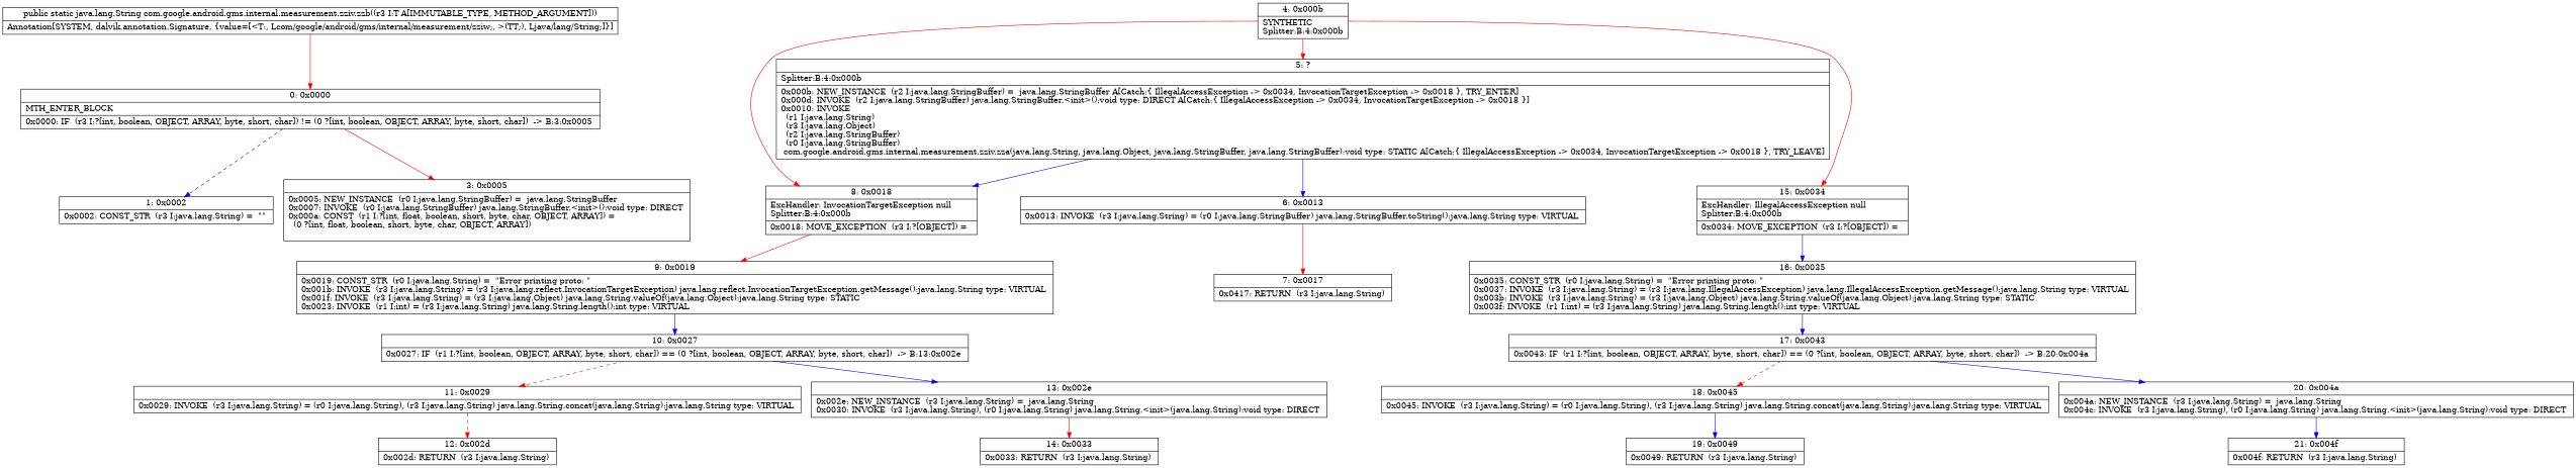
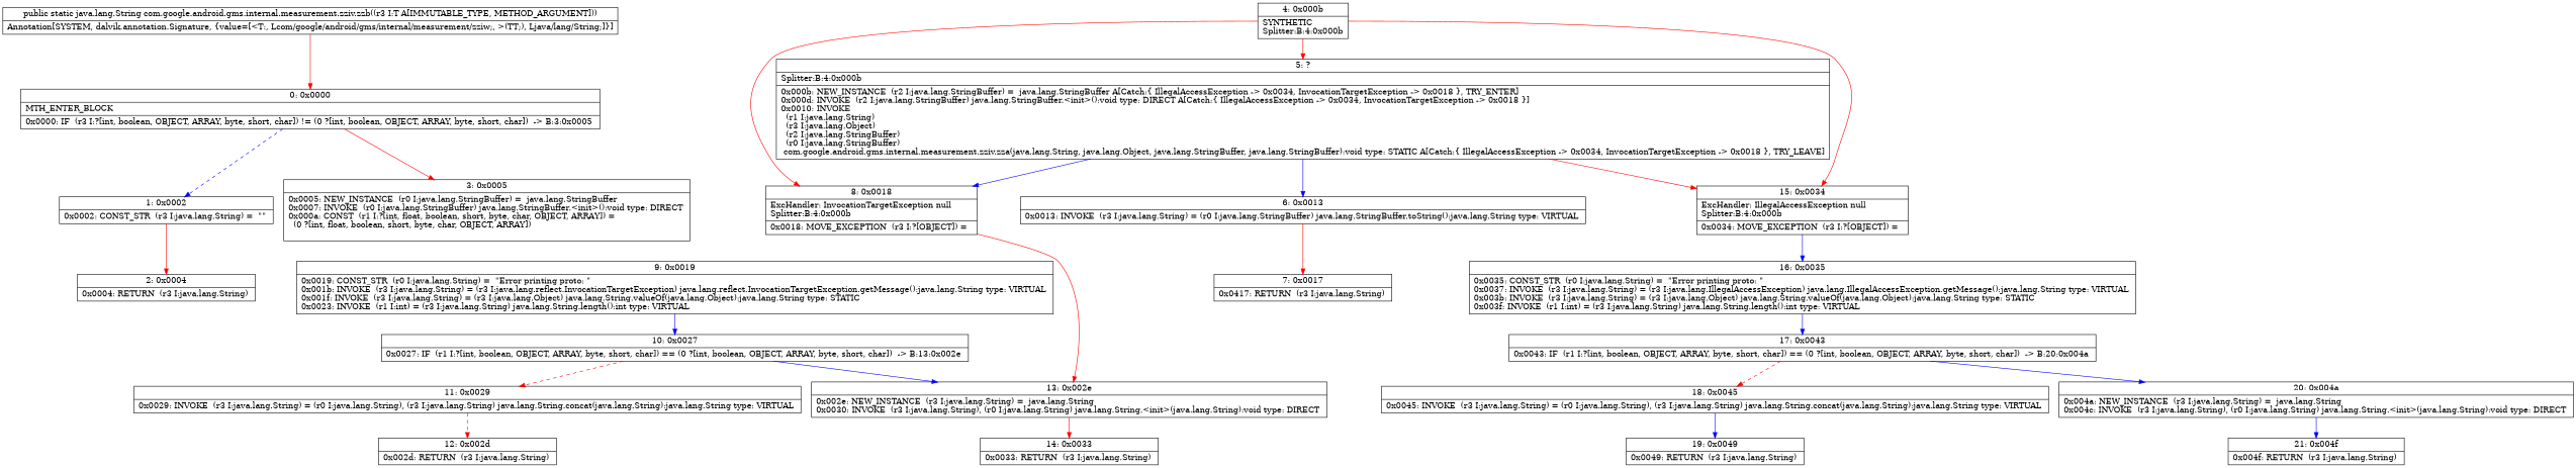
  digraph {
    node [shape=record]
    edge [color=red]
    n1 [label="{0\:\ 0x0000|MTH_ENTER_BLOCK\l|0x0000: IF  (r3 I:?[int, boolean, OBJECT, ARRAY, byte, short, char]) != (0 ?[int, boolean, OBJECT, ARRAY, byte, short, char])  \-\> B:3:0x0005 \l}"]
    n2 [label="{1\:\ 0x0002|0x0002: CONST_STR  (r3 I:java.lang.String) =  \"\" \l}"]
    n3 [label="{3\:\ 0x0005|0x0005: NEW_INSTANCE  (r0 I:java.lang.StringBuffer) =  java.lang.StringBuffer \l0x0007: INVOKE  (r0 I:java.lang.StringBuffer) java.lang.StringBuffer.\<init\>():void type: DIRECT \l0x000a: CONST  (r1 I:?[int, float, boolean, short, byte, char, OBJECT, ARRAY]) = \l  (0 ?[int, float, boolean, short, byte, char, OBJECT, ARRAY])\l \l}"]
+   n4 [label="{2\:\ 0x0004|0x0004: RETURN  (r3 I:java.lang.String) \l}"]
    n5 [label="{4\:\ 0x000b|SYNTHETIC\lSplitter:B:4:0x000b\l}"]
    n6 [label="{5\:\ ?|Splitter:B:4:0x000b\l|0x000b: NEW_INSTANCE  (r2 I:java.lang.StringBuffer) =  java.lang.StringBuffer A[Catch:\{ IllegalAccessException \-\> 0x0034, InvocationTargetException \-\> 0x0018 \}, TRY_ENTER]\l0x000d: INVOKE  (r2 I:java.lang.StringBuffer) java.lang.StringBuffer.\<init\>():void type: DIRECT A[Catch:\{ IllegalAccessException \-\> 0x0034, InvocationTargetException \-\> 0x0018 \}]\l0x0010: INVOKE  \l  (r1 I:java.lang.String)\l  (r3 I:java.lang.Object)\l  (r2 I:java.lang.StringBuffer)\l  (r0 I:java.lang.StringBuffer)\l com.google.android.gms.internal.measurement.zziv.zza(java.lang.String, java.lang.Object, java.lang.StringBuffer, java.lang.StringBuffer):void type: STATIC A[Catch:\{ IllegalAccessException \-\> 0x0034, InvocationTargetException \-\> 0x0018 \}, TRY_LEAVE]\l}"]
    n7 [label="{8\:\ 0x0018|ExcHandler: InvocationTargetException null\lSplitter:B:4:0x000b\l|0x0018: MOVE_EXCEPTION  (r3 I:?[OBJECT]) =  \l}"]
    n8 [label="{15\:\ 0x0034|ExcHandler: IllegalAccessException null\lSplitter:B:4:0x000b\l|0x0034: MOVE_EXCEPTION  (r3 I:?[OBJECT]) =  \l}"]
    n9 [label="{6\:\ 0x0013|0x0013: INVOKE  (r3 I:java.lang.String) = (r0 I:java.lang.StringBuffer) java.lang.StringBuffer.toString():java.lang.String type: VIRTUAL \l}"]
    n10 [label="{9\:\ 0x0019|0x0019: CONST_STR  (r0 I:java.lang.String) =  \"Error printing proto: \" \l0x001b: INVOKE  (r3 I:java.lang.String) = (r3 I:java.lang.reflect.InvocationTargetException) java.lang.reflect.InvocationTargetException.getMessage():java.lang.String type: VIRTUAL \l0x001f: INVOKE  (r3 I:java.lang.String) = (r3 I:java.lang.Object) java.lang.String.valueOf(java.lang.Object):java.lang.String type: STATIC \l0x0023: INVOKE  (r1 I:int) = (r3 I:java.lang.String) java.lang.String.length():int type: VIRTUAL \l}"]
    n11 [label="{16\:\ 0x0035|0x0035: CONST_STR  (r0 I:java.lang.String) =  \"Error printing proto: \" \l0x0037: INVOKE  (r3 I:java.lang.String) = (r3 I:java.lang.IllegalAccessException) java.lang.IllegalAccessException.getMessage():java.lang.String type: VIRTUAL \l0x003b: INVOKE  (r3 I:java.lang.String) = (r3 I:java.lang.Object) java.lang.String.valueOf(java.lang.Object):java.lang.String type: STATIC \l0x003f: INVOKE  (r1 I:int) = (r3 I:java.lang.String) java.lang.String.length():int type: VIRTUAL \l}"]
    n12 [label="{7\:\ 0x0017|0x0417: RETURN  (r3 I:java.lang.String) \l}"]
    n13 [label="{10\:\ 0x0027|0x0027: IF  (r1 I:?[int, boolean, OBJECT, ARRAY, byte, short, char]) == (0 ?[int, boolean, OBJECT, ARRAY, byte, short, char])  \-\> B:13:0x002e \l}"]
    n14 [label="{11\:\ 0x0029|0x0029: INVOKE  (r3 I:java.lang.String) = (r0 I:java.lang.String), (r3 I:java.lang.String) java.lang.String.concat(java.lang.String):java.lang.String type: VIRTUAL \l}"]
    n15 [label="{13\:\ 0x002e|0x002e: NEW_INSTANCE  (r3 I:java.lang.String) =  java.lang.String \l0x0030: INVOKE  (r3 I:java.lang.String), (r0 I:java.lang.String) java.lang.String.\<init\>(java.lang.String):void type: DIRECT \l}"]
    n16 [label="{12\:\ 0x002d|0x002d: RETURN  (r3 I:java.lang.String) \l}"]
    n17 [label="{14\:\ 0x0033|0x0033: RETURN  (r3 I:java.lang.String) \l}"]
    n18 [label="{17\:\ 0x0043|0x0043: IF  (r1 I:?[int, boolean, OBJECT, ARRAY, byte, short, char]) == (0 ?[int, boolean, OBJECT, ARRAY, byte, short, char])  \-\> B:20:0x004a \l}"]
    n19 [label="{18\:\ 0x0045|0x0045: INVOKE  (r3 I:java.lang.String) = (r0 I:java.lang.String), (r3 I:java.lang.String) java.lang.String.concat(java.lang.String):java.lang.String type: VIRTUAL \l}"]
    n20 [label="{20\:\ 0x004a|0x004a: NEW_INSTANCE  (r3 I:java.lang.String) =  java.lang.String \l0x004c: INVOKE  (r3 I:java.lang.String), (r0 I:java.lang.String) java.lang.String.\<init\>(java.lang.String):void type: DIRECT \l}"]
    n21 [label="{19\:\ 0x0049|0x0049: RETURN  (r3 I:java.lang.String) \l}"]
    n22 [label="{21\:\ 0x004f|0x004f: RETURN  (r3 I:java.lang.String) \l}"]
    n23 [label="{public static java.lang.String com.google.android.gms.internal.measurement.zziv.zzb((r3 I:T A[IMMUTABLE_TYPE, METHOD_ARGUMENT]))  | Annotation[SYSTEM, dalvik.annotation.Signature, \{value=[\<T:, Lcom\/google\/android\/gms\/internal\/measurement\/zziw;, \>(TT;), Ljava\/lang\/String;]\}]\l}"]
    n1 -> n2 [color=blue style=dashed]
    n1 -> n3
+   n2 -> n4
    n5 -> n6
    n5 -> n7
    n5 -> n8
    n6 -> n7 [color=blue]
+   n6 -> n8
    n6 -> n9 [color=blue]
-   n7 -> n10
+   n7 -> n15
    n8 -> n11 [color=blue]
    n9 -> n12
    n10 -> n13 [color=blue]
    n11 -> n18 [color=blue]
    n13 -> n14 [style=dashed]
    n13 -> n15 [color=blue]
    n14 -> n16 [style=dashed]
    n15 -> n17
    n18 -> n19 [style=dashed]
    n18 -> n20 [color=blue]
    n19 -> n21 [color=blue]
    n20 -> n22 [color=blue]
    n23 -> n1
  }
